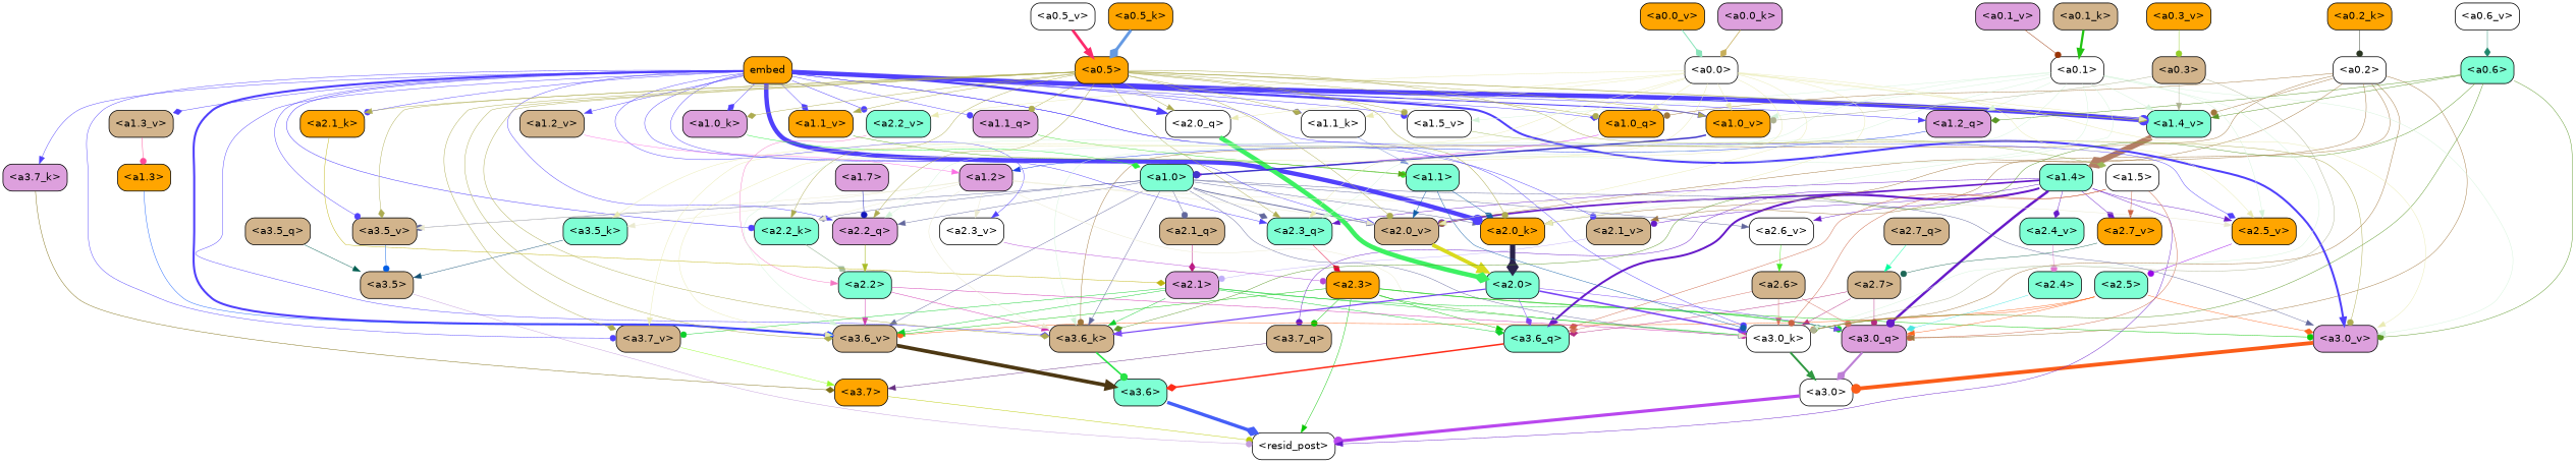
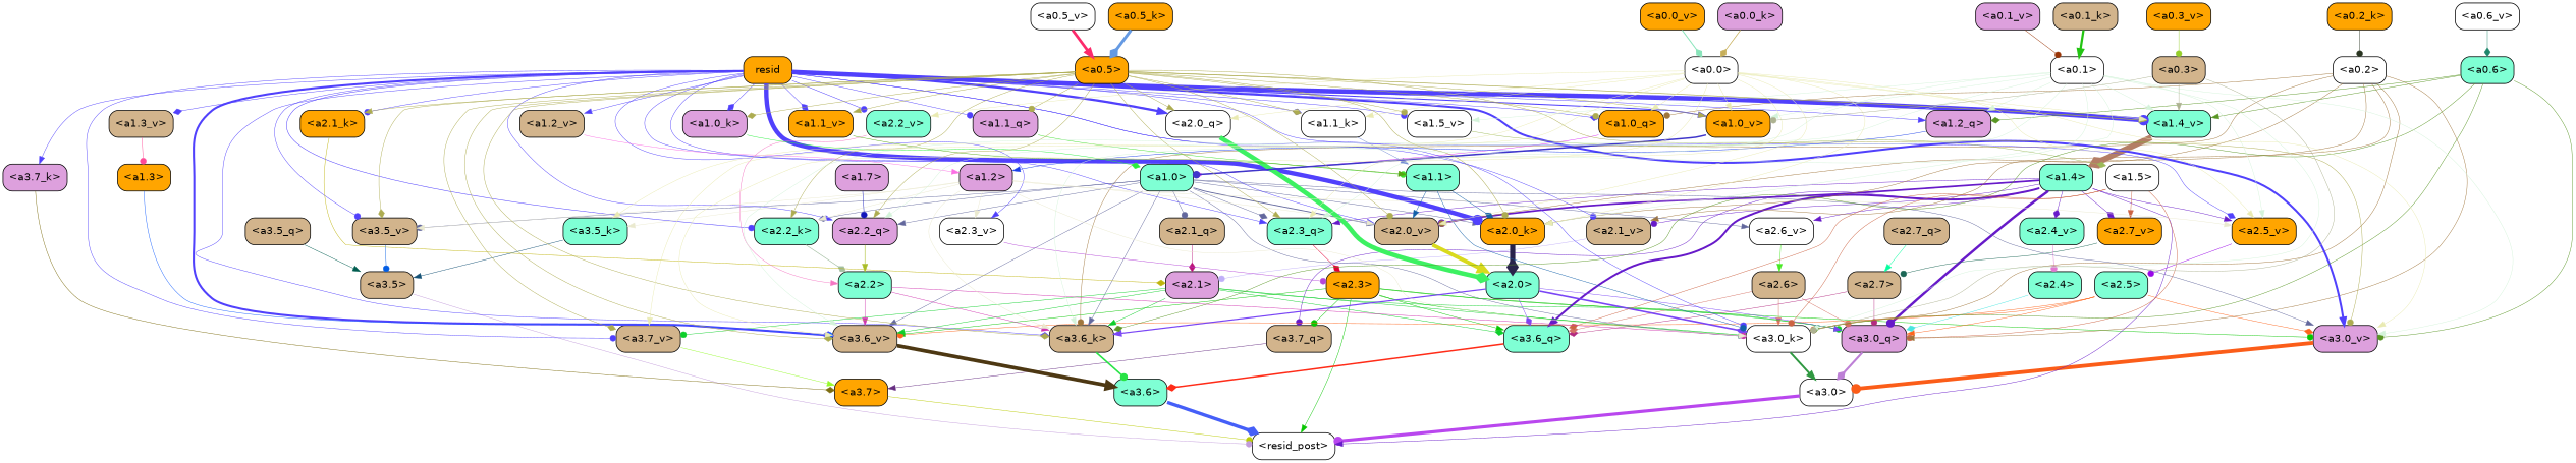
  strict digraph {
    splines=true
    node [color=black fillcolor=tan fontname=Helvetica shape=box style="filled, rounded"]
    edge [arrowhead=normal color="#5141fc" penwidth=0.6]
    "<a3.7>" [fillcolor=orange]
    "<resid_post>" [fillcolor=white]
    "<a3.6>" [fillcolor=aquamarine]
    "<a3.5>"
    "<a3.0>" [fillcolor=white]
    "<a2.3>" [fillcolor=orange]
    "<a3.7_q>"
    "<a3.6_q>" [fillcolor=aquamarine]
    "<a3.0_q>" [fillcolor=plum]
    "<a3.0_k>" [fillcolor=white]
    "<a3.6_v>"
    "<a3.0_v>" [fillcolor=plum]
    "<a1.4>" [fillcolor=aquamarine]
    "<a2.3_q>" [fillcolor=aquamarine]
    "<a2.7_v>" [fillcolor=orange]
    "<a2.6_v>" [fillcolor=white]
    "<a2.5_v>" [fillcolor=orange]
    "<a2.4_v>" [fillcolor=aquamarine]
    "<a2.1_v>"
    "<a2.0_v>"
    "<a2.7>"
    "<a2.6>"
    "<a2.5>" [fillcolor=aquamarine]
    "<a2.4>" [fillcolor=aquamarine]
    "<a2.1>" [fillcolor=plum]
    "<a2.0>" [fillcolor=aquamarine]
    "<a3.6_k>"
    "<a3.7_v>"
    "<a3.5_q>"
    "<a3.7_k>" [fillcolor=plum]
    "<a3.5_k>" [fillcolor=aquamarine]
    "<a3.5_v>"
    "<a1.5>" [fillcolor=white]
    "<a0.2>" [fillcolor=white]
    "<a2.0_k>" [fillcolor=orange]
    "<a1.0_q>" [fillcolor=orange]
    "<a1.4_v>" [fillcolor=aquamarine]
    "<a1.0>" [fillcolor=aquamarine]
    "<a2.2_q>" [fillcolor=plum]
    "<a2.2_k>" [fillcolor=aquamarine]
    "<a2.1_q>"
-   embed [fillcolor=orange]
+   embed [fillcolor=orange label=resid]
    "<a2.0_q>" [fillcolor=white]
    "<a2.1_k>" [fillcolor=orange]
    "<a2.3_v>" [fillcolor=white]
    "<a2.2_v>" [fillcolor=aquamarine]
    "<a1.2_q>" [fillcolor=plum]
    "<a1.1_q>" [fillcolor=plum]
    "<a1.1_k>" [fillcolor=white]
    "<a1.0_k>" [fillcolor=plum]
    "<a1.5_v>" [fillcolor=white]
    "<a1.3_v>"
    "<a1.2_v>"
    "<a1.1_v>" [fillcolor=orange]
    "<a1.0_v>" [fillcolor=orange]
    "<a2.2>" [fillcolor=aquamarine]
    "<a1.2>" [fillcolor=plum]
    "<a1.1>" [fillcolor=aquamarine]
    "<a1.3>" [fillcolor=orange]
    "<a0.6>" [fillcolor=aquamarine]
    "<a0.5>" [fillcolor=orange]
    "<a0.1>" [fillcolor=white]
    "<a0.0>" [fillcolor=white]
    "<a0.3>"
    "<a2.7_q>"
    "<a1.7>" [fillcolor=plum]
    "<a0.5_k>" [fillcolor=orange]
    "<a0.2_k>" [fillcolor=orange]
    "<a0.1_k>"
    "<a0.0_k>" [fillcolor=plum]
    "<a0.6_v>" [fillcolor=white]
    "<a0.5_v>" [fillcolor=white]
    "<a0.3_v>" [fillcolor=orange]
    "<a0.1_v>" [fillcolor=plum]
    "<a0.0_v>" [fillcolor=orange]
    "<a3.7>" -> "<resid_post>" [arrowhead=dot color="#bbcc08" penwidth=0.6239100098609924]
    "<a3.6>" -> "<resid_post>" [arrowhead=diamond color="#455ff8" penwidth=4.569062113761902]
    "<a3.5>" -> "<resid_post>" [arrowhead=dot color="#c39ddb"]
    "<a3.0>" -> "<resid_post>" [arrowhead=dot color="#b947ee" penwidth=4.283544182777405]
    "<a2.3>" -> "<resid_post>" [color="#07c601"]
    "<a2.3>" -> "<a3.7_q>" [arrowhead=dot color="#07c601"]
    "<a2.3>" -> "<a3.6_q>" [color="#07c601"]
    "<a2.3>" -> "<a3.0_q>" [color="#07c601"]
    "<a2.3>" -> "<a3.0_k>" [color="#07c601"]
    "<a2.3>" -> "<a3.6_v>" [color="#07c601"]
    "<a2.3>" -> "<a3.0_v>" [arrowhead=dot color="#07c601"]
    "<a3.7_q>" -> "<a3.7>" [color="#662e82"]
    "<a3.6_q>" -> "<a3.6>" [arrowhead=diamond color="#ff2c18" penwidth=2.03758105635643]
    "<a3.0_q>" -> "<a3.0>" [arrowhead=diamond color="#bd80d6" penwidth=2.8638100624084473]
    "<a3.0_k>" -> "<a3.0>" [color="#2f9841" penwidth=2.6274144649505615]
    "<a3.6_v>" -> "<a3.6>" [color="#4d3813" penwidth=5.002329230308533]
    "<a3.0_v>" -> "<a3.0>" [arrowhead=dot color="#fb5d19" penwidth=5.188832879066467]
    "<a1.4>" -> "<resid_post>" [color="#671ac9"]
    "<a1.4>" -> "<a3.7_q>" [arrowhead=dot color="#671ac9"]
    "<a1.4>" -> "<a3.6_q>" [color="#671ac9" penwidth=2.6908124685287476]
    "<a1.4>" -> "<a3.0_q>" [arrowhead=dot color="#671ac9" penwidth=3.32076895236969]
    "<a1.4>" -> "<a2.3_q>" [color="#671ac9"]
    "<a1.4>" -> "<a2.7_v>" [arrowhead=diamond color="#671ac9"]
    "<a1.4>" -> "<a2.6_v>" [color="#671ac9"]
    "<a1.4>" -> "<a2.5_v>" [color="#671ac9"]
    "<a1.4>" -> "<a2.4_v>" [arrowhead=diamond color="#671ac9"]
    "<a1.4>" -> "<a2.1_v>" [arrowhead=dot color="#671ac9"]
    "<a1.4>" -> "<a2.0_v>" [arrowhead=dot color="#671ac9" penwidth=2.3065454959869385]
    "<a2.3_q>" -> "<a2.3>" [arrowhead=diamond color="#e20033"]
    "<a2.7_v>" -> "<a2.7>" [arrowhead=dot color="#1c6756"]
    "<a2.6_v>" -> "<a2.6>" [color="#47e923"]
    "<a2.5_v>" -> "<a2.5>" [arrowhead=dot color="#9a07e9"]
    "<a2.4_v>" -> "<a2.4>" [arrowhead=dot color="#e177d1"]
    "<a2.1_v>" -> "<a2.1>" [arrowhead=dot color="#c0aff8"]
    "<a2.0_v>" -> "<a2.0>" [color="#d9da1d" penwidth=5.12138295173645]
    "<a2.7>" -> "<a3.6_q>" [arrowhead=diamond color="#b42b80"]
    "<a2.7>" -> "<a3.0_q>" [arrowhead=dot color="#b42b80"]
-   "<a2.7>" -> "<a3.0_k>" [color="#b42b80"]
    "<a2.6>" -> "<a3.6_q>" [arrowhead=diamond color="#d57265"]
    "<a2.6>" -> "<a3.0_q>" [arrowhead=dot color="#d57265"]
    "<a2.6>" -> "<a3.0_k>" [color="#d57265"]
    "<a2.5>" -> "<a3.0_q>" [color="#fd651d"]
    "<a2.5>" -> "<a3.0_k>" [arrowhead=dot color="#fd651d"]
    "<a2.5>" -> "<a3.6_v>" [arrowhead=dot color="#fd651d"]
    "<a2.5>" -> "<a3.0_v>" [arrowhead=diamond color="#fd651d"]
    "<a2.4>" -> "<a3.0_q>" [arrowhead=diamond color="#49e6e0"]
    "<a2.1>" -> "<a3.6_q>" [arrowhead=diamond color="#0ecf2b"]
    "<a2.1>" -> "<a3.0_q>" [arrowhead=dot color="#0ecf2b"]
    "<a2.1>" -> "<a3.0_k>" [arrowhead=dot color="#0ecf2b"]
    "<a2.1>" -> "<a3.6_v>" [color="#0ecf2b"]
    "<a2.1>" -> "<a3.6_k>" [color="#0ecf2b"]
    "<a2.1>" -> "<a3.7_v>" [arrowhead=dot color="#0ecf2b"]
    "<a2.0>" -> "<a3.6_q>" [arrowhead=diamond color="#7a46f5"]
    "<a2.0>" -> "<a3.0_q>" [color="#7a46f5"]
    "<a2.0>" -> "<a3.0_k>" [arrowhead=diamond color="#7a46f5" penwidth=2.182972814887762]
    "<a2.0>" -> "<a3.6_k>" [color="#7a46f5" penwidth=1.6254686117172241]
    "<a3.6_k>" -> "<a3.6>" [arrowhead=dot color="#28e346" penwidth=2.174198240041733]
    "<a3.7_v>" -> "<a3.7>" [color="#97fa2d"]
    "<a3.5_q>" -> "<a3.5>" [color="#015d50"]
    "<a3.7_k>" -> "<a3.7>" [arrowhead=diamond color="#7d6d11"]
    "<a3.5_k>" -> "<a3.5>" [color="#145175"]
    "<a3.5_v>" -> "<a3.5>" [arrowhead=dot color="#025de4"]
    "<a1.5>" -> "<a3.6_q>" [arrowhead=diamond color="#cc6343"]
    "<a1.5>" -> "<a3.0_q>" [arrowhead=dot color="#cc6343"]
    "<a1.5>" -> "<a3.0_k>" [arrowhead=dot color="#cc6343"]
    "<a1.5>" -> "<a2.7_v>" [color="#cc6343"]
    "<a0.2>" -> "<a3.0_q>" [color="#a0763c"]
    "<a0.2>" -> "<a3.0_k>" [arrowhead=dot color="#a0763c"]
    "<a0.2>" -> "<a2.1_v>" [color="#a0763c"]
    "<a0.2>" -> "<a2.0_v>" [arrowhead=dot color="#a0763c"]
    "<a0.2>" -> "<a3.6_k>" [arrowhead=dot color="#a0763c"]
    "<a0.2>" -> "<a2.0_k>" [color="#a0763c"]
    "<a0.2>" -> "<a1.0_q>" [arrowhead=dot color="#a0763c"]
-   "<a0.2>" -> "<a1.4_v>" [arrowhead=dot color="#a0763c"]
    "<a2.0_k>" -> "<a2.0>" [arrowhead=diamond color="#29234b" penwidth=7.056803464889526]
    "<a1.0_q>" -> "<a1.0>" [arrowhead=diamond color="#d930f5"]
    "<a1.4_v>" -> "<a1.4>" [arrowhead=diamond color="#b47e66" penwidth=7.850657939910889]
    "<a1.0>" -> "<a3.0_k>" [color="#63689d"]
    "<a1.0>" -> "<a3.6_v>" [color="#63689d"]
    "<a1.0>" -> "<a3.0_v>" [color="#63689d"]
    "<a1.0>" -> "<a2.3_q>" [arrowhead=diamond color="#63689d"]
    "<a1.0>" -> "<a2.6_v>" [color="#63689d"]
    "<a1.0>" -> "<a2.0_v>" [color="#63689d" penwidth=1.2192587852478027]
    "<a1.0>" -> "<a3.6_k>" [color="#63689d"]
    "<a1.0>" -> "<a3.5_v>" [arrowhead=dot color="#63689d"]
    "<a1.0>" -> "<a2.0_k>" [color="#63689d"]
    "<a1.0>" -> "<a2.2_q>" [color="#63689d"]
    "<a1.0>" -> "<a2.2_k>" [arrowhead=diamond color="#63689d"]
    "<a1.0>" -> "<a2.1_q>" [arrowhead=dot color="#63689d"]
    "<a2.2_q>" -> "<a2.2>" [color="#aabd28" penwidth=0.7585353851318359]
    "<a2.2_k>" -> "<a2.2>" [arrowhead=diamond color="#a3bea1" penwidth=0.87534499168396]
    "<a2.1_q>" -> "<a2.1>" [arrowhead=diamond color="#bb147a"]
    embed -> "<a3.0_k>" [arrowhead=dot]
    embed -> "<a3.6_v>" [arrowhead=diamond penwidth=2.809220314025879]
    embed -> "<a3.0_v>" [penwidth=2.754121422767639]
    embed -> "<a2.3_q>"
    embed -> "<a2.5_v>" [arrowhead=diamond]
    embed -> "<a2.1_v>" [arrowhead=dot]
    embed -> "<a2.0_v>"
    embed -> "<a3.6_k>" [arrowhead=diamond]
    embed -> "<a3.7_v>" [arrowhead=dot]
    embed -> "<a3.7_k>"
    embed -> "<a3.5_v>" [arrowhead=dot]
    embed -> "<a2.0_k>" [arrowhead=dot penwidth=5.977519929409027]
    embed -> "<a1.0_q>" [arrowhead=diamond]
    embed -> "<a1.4_v>" [arrowhead=dot penwidth=6.155339062213898]
    embed -> "<a2.2_q>"
    embed -> "<a2.2_k>" [arrowhead=dot penwidth=0.6805839538574219]
    embed -> "<a2.0_q>" [penwidth=3.102177858352661]
    embed -> "<a2.1_k>" [arrowhead=dot]
    embed -> "<a2.3_v>"
    embed -> "<a2.2_v>" [arrowhead=dot penwidth=0.6436443328857422]
    embed -> "<a1.2_q>" [penwidth=0.6224298477172852]
    embed -> "<a1.1_q>" [arrowhead=dot]
    embed -> "<a1.1_k>" [arrowhead=diamond]
    embed -> "<a1.0_k>" [arrowhead=diamond]
    embed -> "<a1.5_v>" [arrowhead=dot]
    embed -> "<a1.3_v>" [arrowhead=diamond]
    embed -> "<a1.2_v>"
    embed -> "<a1.1_v>" [arrowhead=diamond]
    embed -> "<a1.0_v>" [penwidth=1.3890299797058105]
    "<a2.0_q>" -> "<a2.0>" [arrowhead=diamond color="#3df162" penwidth=6.189085364341736]
    "<a2.1_k>" -> "<a2.1>" [arrowhead=diamond color="#bfb40d"]
    "<a2.3_v>" -> "<a2.3>" [arrowhead=dot color="#b447d7"]
    "<a2.2_v>" -> "<a2.2>" [color="#f476c3"]
    "<a1.2_q>" -> "<a1.2>" [color="#1a3fe9" penwidth=0.6036911010742188]
    "<a1.1_q>" -> "<a1.1>" [arrowhead=dot color="#3ede2a"]
    "<a1.1_k>" -> "<a1.1>" [color="#7289d6"]
    "<a1.0_k>" -> "<a1.0>" [arrowhead=diamond color="#2aef3d"]
    "<a1.5_v>" -> "<a1.5>" [arrowhead=diamond color="#9cb959"]
    "<a1.3_v>" -> "<a1.3>" [arrowhead=dot color="#ff4a96"]
    "<a1.2_v>" -> "<a1.2>" [color="#fb70e4"]
    "<a1.1_v>" -> "<a1.1>" [color="#54a611"]
    "<a1.0_v>" -> "<a1.0>" [arrowhead=dot color="#3f36ca" penwidth=2.021620035171509]
    "<a2.2>" -> "<a3.0_k>" [arrowhead=dot color="#d033af" penwidth=0.6065438985824585]
    "<a2.2>" -> "<a3.6_v>" [color="#d033af"]
    "<a2.2>" -> "<a3.6_k>" [color="#d033af"]
    "<a1.2>" -> "<a3.0_k>" [color="#eae9cf" arrowhead=""]
    "<a1.2>" -> "<a2.5_v>" [color="#eae9cf" arrowhead=""]
    "<a1.2>" -> "<a2.0_v>" [color="#eae9cf" arrowhead=""]
    "<a1.2>" -> "<a3.6_k>" [color="#eae9cf" arrowhead=""]
    "<a1.2>" -> "<a3.5_k>" [color="#eae9cf" arrowhead=""]
    "<a1.2>" -> "<a3.5_v>" [color="#eae9cf" arrowhead=""]
    "<a1.2>" -> "<a2.2_k>" [color="#eae9cf" arrowhead=""]
    "<a1.2>" -> "<a2.3_v>" [color="#eae9cf" arrowhead=""]
    "<a1.1>" -> "<a3.0_k>" [arrowhead=dot color="#1260a9"]
    "<a1.1>" -> "<a2.0_v>" [color="#1260a9"]
    "<a1.1>" -> "<a2.0_k>" [arrowhead=diamond color="#1260a9"]
    "<a1.3>" -> "<a3.6_v>" [arrowhead=dot color="#1961fe"]
    "<a0.6>" -> "<a3.0_k>" [arrowhead=diamond color="#599624"]
    "<a0.6>" -> "<a3.0_v>" [arrowhead=dot color="#599624"]
    "<a0.6>" -> "<a3.6_k>" [arrowhead=diamond color="#599624"]
    "<a0.6>" -> "<a1.4_v>" [color="#599624"]
    "<a0.6>" -> "<a1.2_q>" [arrowhead=diamond color="#599624"]
    "<a0.5>" -> "<a3.6_v>" [arrowhead=diamond color="#adac51"]
    "<a0.5>" -> "<a3.0_v>" [arrowhead=dot color="#adac51" penwidth=0.6120390892028809]
    "<a0.5>" -> "<a2.3_q>" [color="#adac51"]
    "<a0.5>" -> "<a2.0_v>" [arrowhead=dot color="#adac51"]
    "<a0.5>" -> "<a3.6_k>" [arrowhead=diamond color="#adac51"]
    "<a0.5>" -> "<a3.7_v>" [arrowhead=diamond color="#adac51"]
    "<a0.5>" -> "<a3.5_v>" [arrowhead=diamond color="#adac51"]
    "<a0.5>" -> "<a2.0_k>" [arrowhead=dot color="#adac51" penwidth=0.658348560333252]
    "<a0.5>" -> "<a1.0_q>" [arrowhead=dot color="#adac51"]
    "<a0.5>" -> "<a1.4_v>" [color="#adac51" penwidth=0.9002184867858887]
    "<a0.5>" -> "<a2.2_q>" [color="#adac51"]
    "<a0.5>" -> "<a2.2_k>" [color="#adac51"]
    "<a0.5>" -> "<a2.0_q>" [color="#adac51"]
    "<a0.5>" -> "<a2.1_k>" [color="#adac51"]
    "<a0.5>" -> "<a1.1_q>" [arrowhead=dot color="#adac51"]
    "<a0.5>" -> "<a1.1_k>" [arrowhead=diamond color="#adac51"]
    "<a0.5>" -> "<a1.0_k>" [arrowhead=diamond color="#adac51"]
    "<a0.5>" -> "<a1.5_v>" [arrowhead=dot color="#adac51"]
    "<a0.5>" -> "<a1.1_v>" [color="#adac51"]
    "<a0.5>" -> "<a1.0_v>" [color="#adac51"]
    "<a0.1>" -> "<a3.0_k>" [color="#d4f3da" arrowhead=""]
    "<a0.1>" -> "<a3.6_v>" [color="#d4f3da" arrowhead=""]
    "<a0.1>" -> "<a3.0_v>" [color="#d4f3da" arrowhead=""]
    "<a0.1>" -> "<a2.3_q>" [color="#d4f3da" arrowhead=""]
    "<a0.1>" -> "<a2.5_v>" [color="#d4f3da" arrowhead=""]
    "<a0.1>" -> "<a3.6_k>" [color="#d4f3da" arrowhead=""]
    "<a0.1>" -> "<a2.0_k>" [color="#d4f3da" arrowhead=""]
    "<a0.1>" -> "<a1.4_v>" [color="#d4f3da" arrowhead=""]
    "<a0.1>" -> "<a2.2_q>" [color="#d4f3da" arrowhead=""]
    "<a0.1>" -> "<a1.2_q>" [color="#d4f3da" arrowhead=""]
    "<a0.1>" -> "<a1.5_v>" [color="#d4f3da" arrowhead=""]
    "<a0.1>" -> "<a1.0_v>" [color="#d4f3da" arrowhead=""]
    "<a0.0>" -> "<a3.6_v>" [color="#e9eab2" arrowhead=""]
    "<a0.0>" -> "<a3.0_v>" [color="#e9eab2" arrowhead=""]
    "<a0.0>" -> "<a2.3_q>" [color="#e9eab2" arrowhead=""]
    "<a0.0>" -> "<a2.5_v>" [color="#e9eab2" arrowhead=""]
    "<a0.0>" -> "<a2.0_v>" [color="#e9eab2" arrowhead=""]
    "<a0.0>" -> "<a3.7_v>" [color="#e9eab2" arrowhead=""]
    "<a0.0>" -> "<a3.5_k>" [color="#e9eab2" arrowhead=""]
    "<a0.0>" -> "<a2.0_k>" [color="#e9eab2" arrowhead=""]
    "<a0.0>" -> "<a1.0_q>" [color="#e9eab2" arrowhead=""]
    "<a0.0>" -> "<a1.4_v>" [color="#e9eab2" arrowhead=""]
    "<a0.0>" -> "<a2.0_q>" [color="#e9eab2" arrowhead=""]
    "<a0.0>" -> "<a2.2_v>" [color="#e9eab2" arrowhead=""]
    "<a0.0>" -> "<a1.1_k>" [color="#e9eab2" arrowhead=""]
    "<a0.0>" -> "<a1.0_v>" [color="#e9eab2" arrowhead=""]
    "<a0.3>" -> "<a3.0_k>" [arrowhead=dot color="#adb291"]
    "<a0.3>" -> "<a1.4_v>" [color="#adb291"]
    "<a0.3>" -> "<a1.0_v>" [arrowhead=dot color="#adb291"]
    "<a2.7_q>" -> "<a2.7>" [color="#04fe9e"]
    "<a1.7>" -> "<a2.2_q>" [arrowhead=dot color="#1216ba"]
    "<a0.5_k>" -> "<a0.5>" [arrowhead=diamond color="#659ae3" penwidth=3.968934178352356]
    "<a0.2_k>" -> "<a0.2>" [arrowhead=dot color="#2a3522"]
    "<a0.1_k>" -> "<a0.1>" [color="#23c412" penwidth=3.0963125228881836]
    "<a0.0_k>" -> "<a0.0>" [arrowhead=diamond color="#c7af5a" penwidth=1.0073614120483398]
    "<a0.6_v>" -> "<a0.6>" [arrowhead=diamond color="#1f876c"]
    "<a0.5_v>" -> "<a0.5>" [color="#fc2a6b" penwidth=3.7172799110412598]
    "<a0.3_v>" -> "<a0.3>" [arrowhead=dot color="#96cf2a"]
    "<a0.1_v>" -> "<a0.1>" [arrowhead=dot color="#993405" penwidth=0.602088451385498]
    "<a0.0_v>" -> "<a0.0>" [arrowhead=diamond color="#89e4ba" penwidth=1.3448786735534668]
  }
